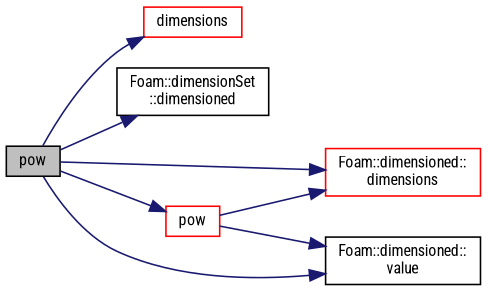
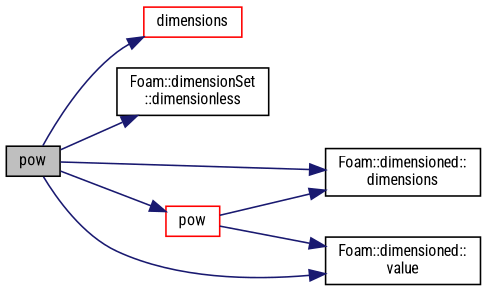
  digraph {
    fontname="Roboto Condensed"
    rankdir=LR
    node [color=black fontname="Roboto Condensed" fontsize=10 shape=record]
    edge [color=midnightblue fontname="Roboto Condensed" fontsize=10 labelfontname=Helvetica labelfontsize=10 style=solid]
    n1 [fillcolor=grey75 fontcolor=black height=0.2 label=pow style=filled width=0.4]
    n2 [color=red height=0.2 label=dimensions width=0.4]
-   n3 [height=0.2 label="Foam::dimensionSet\l::dimensioned" width=0.4]
-   n4 [color=red height=0.2 label="Foam::dimensioned::\ldimensions" width=0.4]
+   n3 [height=0.2 label="Foam::dimensionSet\l::dimensionless" width=0.4]
+   n4 [height=0.2 label="Foam::dimensioned::\ldimensions" width=0.4]
    n5 [color=red height=0.2 label=pow width=0.4]
    n6 [height=0.2 label="Foam::dimensioned::\lvalue" width=0.4]
    n1 -> n2
    n1 -> n3
    n1 -> n4
    n1 -> n5
    n1 -> n6
    n5 -> n4
    n5 -> n6
  }
